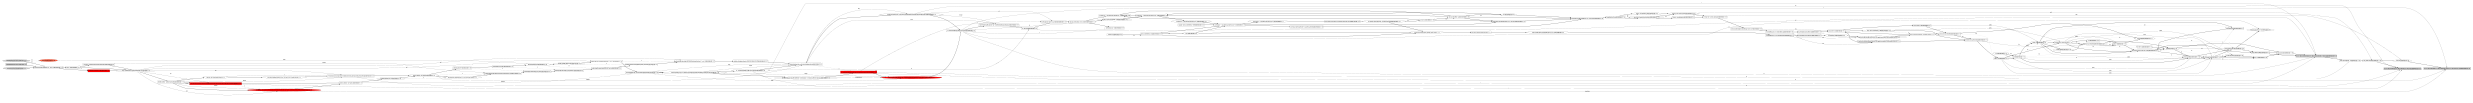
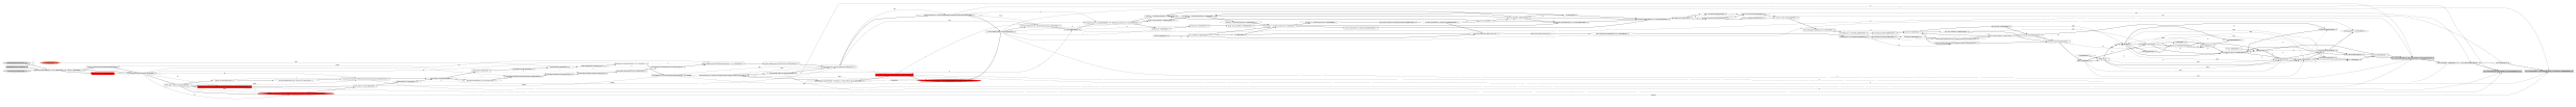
  digraph {
    fontname=Oswald
    rankdir=LR
    node [fillcolor=white fontname=Oswald shape=note style=filled]
    edge [arrowhead=dot fontname=Oswald style=bold]
    n1 [label="giveUp > System.currentTimeMillis()@@@59@@@['0', '0', '1']" shape=folder]
    n2 [label="verified = true@@@62@@@['1', '1', '1']" shape=folder]
    n3 [label="verify(listener2).messageReceived(isA())@@@61@@@['1', '1', '1']" shape=folder]
    n4 [label="!verified@@@70@@@['1', '1', '1']" shape=folder]
    n5 [label="fail(\"Expected a multicast message to be received\")@@@74@@@['1', '0', '1']" shape=folder]
    n6 [label="m2.disconnect(false)@@@77@@@['1', '1', '1']" shape=folder]
    n7 [label="Thread.sleep(4000l)@@@76@@@['1', '1', '1']"]
    n8 [label="problem != null@@@71@@@['1', '1', '1']" shape=ellipse]
    n9 [label="Thread.sleep(500)@@@71@@@['0', '1', '0']" shape=ellipse]
    n10 [label="Throwable problem = null@@@62@@@['1', '1', '0']" shape=folder]
    n11 [label="giveUp > System.currentTimeMillis()@@@63@@@['0', '1', '0']" shape=ellipse]
    n12 [label="Error e@@@65@@@['1', '0', '1']" shape=folder]
    n13 [label="problem = e@@@66@@@['1', '1', '1']" shape=folder]
    n14 [label="error.initCause(problem)@@@77@@@['0', '1', '0']"]
    n15 [label="Thread.sleep(500)@@@67@@@['0', '0', '1']" shape=ellipse]
    n16 [label="!verified@@@74@@@['1', '1', '0']" shape=ellipse]
    n17 [label="verified = true@@@66@@@['0', '1', '0']" shape=folder]
    n18 [label="await().untilAsserted(null)@@@80@@@['1', '0', '1']" shape=folder]
    n19 [label="assertTrue(!m2.isConnected())@@@78@@@['1', '0', '1']" shape=folder]
    n20 [label="throw error@@@79@@@['0', '1', '0']" shape=folder]
    n21 [label="problem.printStackTrace()@@@72@@@['0', '0', '1']"]
    n22 [label="MembershipView<InternalDistributedMember> view = mgr1.getView()@@@44@@@['1', '1', '0']"]
    n23 [label="MemberIdentifier notCreator@@@45@@@['1', '1', '0']" shape=folder]
    n24 [label="view.getCreator().equals(mgr1.getLocalMember())@@@46@@@['1', '1', '0']" shape=ellipse]
    n25 [label="notCreator = view.getMembers().get(0)@@@49@@@['1', '0', '0']" shape=ellipse]
    n26 [label="nonDefault.put(DistributionConfig.MEMBER_TIMEOUT_NAME,\"2000\")@@@18@@@['0', '0', '1']" shape=folder]
    n27 [label="nonDefault.put(DistributionConfig.LOCATORS_NAME,localHost.getHostName() + '(' + port + '(')@@@19@@@['0', '0', '1']"]
    n28 [label="nonDefault.put(ConfigurationProperties.SECURITY_UDP_DHALGO,\"AES:128\")@@@20@@@['0', '0', '1']"]
    n29 [label="Properties p = new Properties()@@@9@@@['0', '0', '1']" shape=ellipse]
    n30 [label="l = InternalLocator.startLocator(port,new File(\"\"),null,null,localHost,false,p,null,temporaryFolder.getRoot().toPath())@@@11@@@['0', '0', '1']" shape=folder]
    n31 [label="p.setProperty(ConfigurationProperties.SECURITY_UDP_DHALGO,\"AES:128\")@@@10@@@['0', '0', '1']" shape=ellipse]
    n32 [fillcolor=lightgray label="{if (m2 != null) {m2.disconnect(false)}if (m1 != null) {m1.disconnect(false)}if (l != null) {l.stop()}}@@@82@@@['1', '1', '1']"]
    n33 [label="Properties nonDefault = new Properties()@@@12@@@['1', '1', '1']" shape=ellipse]
    n34 [label="AssertionError e@@@38@@@['1', '1', '0']"]
    n35 [label="assertTrue(\"view = \" + mgr2.getView(),mgr2.getView().size() == 2)@@@31@@@['1', '0', '0']" shape=folder]
    n36 [label="System.currentTimeMillis() > giveUp@@@39@@@['1', '1', '0']"]
    n37 [label="MembershipView<InternalDistributedMember> view = mgr1.getView()@@@43@@@['1', '0', '0']" shape=folder]
    n38 [label="assertTrue(\"view = \" + mgr2.getView(),mgr2.getView().size() == 2)@@@32@@@['1', '1', '0']" shape=folder]
    n39 [label="throw e@@@40@@@['0', '1', '0']" shape=ellipse]
    n40 [label="nonDefault.put(DistributionConfig.LOG_LEVEL_NAME,\"fine\")@@@16@@@['0', '0', '1']"]
    n41 [label="nonDefault.put(DistributionConfig.GROUPS_NAME,\"red, blue\")@@@17@@@['0', '0', '1']" shape=folder]
    n42 [label="nonDefault.put(LOG_LEVEL,\"fine\")@@@13@@@['1', '1', '0']"]
    n43 [label="nonDefault.put(GROUPS,groups)@@@14@@@['1', '1', '0']" shape=ellipse]
    n44 [label="nonDefault.put(MEMBER_TIMEOUT,\"2000\")@@@15@@@['1', '1', '0']" shape=ellipse]
    n45 [label="notCreator = view.getMembers().get(1)@@@47@@@['0', '1', '0']" shape=folder]
    n46 [label="List<String> result = notCreator.getGroups()@@@51@@@['1', '0', '0']" shape=ellipse]
    n47 [label="m2.disconnect(false)@@@81@@@['1', '1', '0']"]
    n48 [label="Membership waitingMember = m1@@@79@@@['0', '0', '1']" shape=ellipse]
    n49 [label="RemoteTransportConfig transport = new RemoteTransportConfig(config,ClusterDistributionManager.LOCATOR_DM_TYPE)@@@22@@@['1', '0', '1']" shape=ellipse]
    n50 [label="m1 = createMembershipManager(config,transport).getLeft()@@@23@@@['1', '1', '1']"]
    n51 [label="final MessageListener listener2 = pair.getRight()@@@26@@@['1', '1', '1']"]
    n52 [fillcolor=lightgray label="{if (m2 != null) {m2.shutdown()}if (m1 != null) {m1.shutdown()}if (l != null) {l.stop()}}@@@86@@@['1', '0', '0']"]
    n53 [label="final Pair<Membership,MessageListener> pair = createMembershipManager(config,transport)@@@24@@@['1', '1', '1']"]
    n54 [fillcolor=lightgray label="{if (m2 != null) {m2.shutdown()}if (m1 != null) {m1.shutdown()}if (internalLocator != null) {internalLocator.stop()}}@@@87@@@['0', '1', '0']"]
    n55 [label="final Membership mgr1 = m1@@@28@@@['0', '0', '1']"]
    n56 [label="System.out.println(\"waiting for views to stabilize\")@@@27@@@['1', '1', '1']" shape=folder]
    n57 [label="m2 = pair.getLeft()@@@25@@@['1', '1', '1']" shape=folder]
    n58 [label="DistributionConfigImpl config = new DistributionConfigImpl(nonDefault)@@@17@@@['1', '1', '0']" shape=folder]
    n59 [fillcolor=red label="final Pair<Membership,MessageListener> pair = createMembershipManager(config,transport,membershipLocator)@@@21@@@['0', '1', '0']" shape=ellipse]
    n60 [label="RemoteTransportConfig transport = new RemoteTransportConfig(config,ClusterDistributionManager.LOCATOR_DM_TYPE)@@@18@@@['1', '1', '0']" shape=ellipse]
    n61 [label="DistributionConfigImpl config = new DistributionConfigImpl(nonDefault)@@@21@@@['1', '0', '1']" shape=folder]
    n62 [label="m1 = createMembershipManager(config,transport).getLeft()@@@19@@@['1', '0', '0']" shape=ellipse]
    n63 [label="final MembershipLocator<InternalDistributedMember> membershipLocator = internalLocator.getMembershipLocator()@@@19@@@['0', '1', '0']" shape=ellipse]
    n64 [fillcolor=red label="m1 = createMembershipManager(config,transport,membershipLocator).getLeft()@@@20@@@['0', '1', '0']" shape=folder]
    n65 [label="Membership waitingMember = m1@@@83@@@['1', '1', '0']" shape=folder]
    n66 [label="assertTrue(mgr1.getView().getCreator().equals(mgr2.getView().getCreator()))@@@37@@@['0', '0', '1']"]
    n67 [label="assertTrue(mgr1.getView().getViewId() == mgr2.getView().getViewId())@@@38@@@['1', '0', '1']" shape=ellipse]
    n68 [label="System.out.println(\"testing multicast availability\")@@@47@@@['0', '0', '1']" shape=ellipse]
    n69 [label="nonDefault.put(LOG_FILE,\"\")@@@12@@@['1', '1', '0']"]
    n70 [label="nonDefault.put(DistributionConfig.DISABLE_TCP_NAME,\"true\")@@@13@@@['0', '0', '1']" shape=ellipse]
    n71 [label="nonDefault.put(DistributionConfig.MCAST_PORT_NAME,String.valueOf(mcastPort))@@@14@@@['0', '0', '1']" shape=folder]
    n72 [label="await().untilAsserted(null)@@@84@@@['1', '1', '0']"]
    n73 [label="return result@@@85@@@['0', '1', '0']" shape=ellipse]
    n74 [label="msg.setRecipient(m2.getLocalMember())@@@55@@@['1', '1', '0']"]
    n75 [label="boolean verified = false@@@57@@@['1', '1', '1']" shape=folder]
    n76 [label="msg.setMulticast(true)@@@52@@@['0', '0', '1']" shape=ellipse]
    n77 [label="giveUp = System.currentTimeMillis() + 15000@@@59@@@['1', '0', '0']" shape=ellipse]
    n78 [label="m1.send(new InternalDistributedMember((((edu.fdu.CPPDG.tinypdg.pe.ExpressionInfo@100c09,msg)@@@57@@@['0', '1', '0']" shape=folder]
    n79 [label="Throwable problem = null@@@58@@@['0', '0', '1']"]
    n80 [label="m1.send(new InternalDistributedMember((((edu.fdu.CPPDG.tinypdg.pe.ExpressionInfo@100e0a,msg)@@@53@@@['0', '0', '1']" shape=ellipse]
    n81 [label="giveUp = System.currentTimeMillis() + 5000@@@56@@@['0', '0', '1']"]
    n82 [label="assertTrue(\"view = \" + mgr1.getView(),mgr1.getView().size() == 2)@@@33@@@['1', '1', '0']" shape=ellipse]
    n83 [label="Error e@@@68@@@['1', '0', '0']" shape=ellipse]
    n84 [label="nonDefault.put(LOCATORS,localHost.getHostName() + '(' + port + '(')@@@16@@@['1', '1', '0']"]
    n85 [label="Locator l = null@@@4@@@['1', '0', '1']" shape=folder]
    n86 [label="int port = AvailablePortHelper.getRandomAvailableTCPPort()@@@7@@@['1', '1', '1']" shape=ellipse]
    n87 [label="int mcastPort = AvailablePortHelper.getRandomAvailableUDPPort()@@@5@@@['0', '0', '1']"]
    n88 [fillcolor=red label="InternalLocator internalLocator = null@@@4@@@['0', '1', '0']"]
    n89 [fillcolor=red label="l = InternalLocator.startLocator(port,new File(\"\"),null,null,localHost,false,new Properties(),null,temporaryFolder.getRoot().toPath())@@@8@@@['1', '0', '0']"]
    n90 [fillcolor=red label="internalLocator = InternalLocator.startLocator(port,new File(\"\"),null,null,localHost,false,new Properties(),null,temporaryFolder.getRoot().toPath())@@@8@@@['0', '1', '0']" shape=ellipse]
    n91 [label="InetAddress localHost = LocalHostUtil.getLocalHost()@@@8@@@['1', '1', '1']" shape=folder]
    n92 [label="assertTrue(\"view = \" + mgr1.getView(),mgr1.getView().size() == 2)@@@36@@@['0', '0', '1']" shape=ellipse]
    n93 [label="Properties nonDefault = new Properties()@@@9@@@['1', '1', '0']"]
    n94 [label="nonDefault.put(DISABLE_TCP,\"true\")@@@10@@@['1', '1', '0']" shape=ellipse]
    n95 [label="assertTrue(m1.testMulticast())@@@48@@@['0', '0', '1']" shape=folder]
    n96 [label="System.out.println(\"multicasting SerialAckedMessage from m1 to m2\")@@@49@@@['0', '0', '1']" shape=ellipse]
    n97 [label="List<String> result = notCreator.getGroups()@@@52@@@['1', '1', '0']"]
    n98 [label="System.out.println(\"sending SerialAckedMessage from m1 to m2\")@@@53@@@['1', '1', '0']"]
    n99 [label="SerialAckedMessage msg = new SerialAckedMessage()@@@54@@@['1', '1', '0']" shape=folder]
    n100 [label="nonDefault.put(DistributionConfig.LOG_FILE_NAME,\"\")@@@15@@@['0', '0', '1']"]
+   n101 [label="final Membership mgr2 = m2@@@29@@@['0', '0', '1']"]
    n102 [label="long giveUp = System.currentTimeMillis() + 15000@@@27@@@['0', '1', '0']" shape=ellipse]
    n103 [label="System.currentTimeMillis() > giveUp@@@42@@@['0', '0', '1']"]
    n104 [label="assertTrue(\"view = \" + mgr2.getView(),mgr2.getView().size() == 2)@@@35@@@['1', '1', '1']"]
    n105 [label="throw e@@@43@@@['0', '0', '1']" shape=ellipse]
    n106 [label="assertTrue(mgr1.getView().getViewId() == mgr2.getView().getViewId())@@@35@@@['0', '1', '0']"]
    n107 [label="long giveUp = System.currentTimeMillis() + 15000@@@30@@@['0', '0', '1']"]
    n108 [fillcolor=lightgray label="testLocatorAndTwoServersJoinUsingDiffeHellman['0', '0', '1']" shape=ellipse]
    n109 [label="Membership<InternalDistributedMember> m1 = null,m2 = null@@@3@@@['1', '1', '1']"]
    n110 [label="AssertionError e@@@41@@@['0', '0', '1']" shape=folder]
    n111 [label="SerialAckedMessage msg = new SerialAckedMessage()@@@50@@@['0', '0', '1']" shape=folder]
    n112 [label="msg.setRecipient(m2.getLocalMember())@@@51@@@['0', '0', '1']"]
    n113 [fillcolor=lightgray label="doTestMultipleManagersInSameProcessWithGroups['0', '1', '0']"]
    n114 [fillcolor=tomato label="String groups@@@2@@@['1', '1', '0']" shape=ellipse]
    n115 [fillcolor=lightgray label="doTestMultipleManagersInSameProcessWithGroups['1', '0', '0']" shape=ellipse]
    n1 -> n2 [arrowhead=diamond label=true style=dotted]
    n1 -> n3 [arrowhead=odot]
    n1 -> n3 [label=true style=dotted]
    n2 -> n4 [arrowhead=diamond]
    n2 -> n6 [arrowhead=diamond label=problem style=solid]
    n2 -> n7 [arrowhead=odot label=problem style=solid]
    n2 -> n10
    n3 -> n2
    n3 -> n11 [label=giveUp style=solid]
    n4 -> n5 [label=true style=dotted]
-   n83 -> n6 [label=problem style=solid]
+   n4 -> n6 [label=problem style=solid]
    n4 -> n7
    n4 -> n7 [arrowhead=diamond label=problem style=solid]
    n4 -> n8
    n4 -> n8 [label=true style=dotted]
    n4 -> n9 [arrowhead=odot label=true style=dotted]
    n5 -> n7 [arrowhead=odot]
    n5 -> n7 [arrowhead=diamond label=true style=dotted]
    n5 -> n16 [arrowhead=odot label=true style=dotted]
    n5 -> n16
    n5 -> n18 [arrowhead=diamond]
    n5 -> n19 [label=true style=dotted]
    n6 -> n14 [arrowhead=diamond label=true style=dotted]
    n6 -> n14
    n6 -> n19 [arrowhead=diamond]
    n6 -> n20
    n6 -> n21 [label=0 style=dashed]
    n7 -> n6 [arrowhead=diamond]
    n7 -> n6 [arrowhead=odot label=true style=dotted]
    n7 -> n19
    n7 -> n20 [label=error style=solid]
    n8 -> n5 [arrowhead=diamond]
    n8 -> n6 [label=problem style=solid]
    n8 -> n9 [arrowhead=odot]
    n8 -> n10 [arrowhead=diamond]
+   n8 -> n14 [label=problem style=solid]
    n8 -> n21 [arrowhead=odot label=true style=dotted]
    n8 -> n21 [arrowhead=diamond]
    n9 -> n11 [arrowhead=diamond]
    n10 -> n5 [arrowhead=odot]
    n10 -> n6 [arrowhead=odot label=problem style=solid]
    n10 -> n11 [arrowhead=diamond]
    n10 -> n12 [arrowhead=odot]
    n10 -> n12 [arrowhead=diamond label=true style=dotted]
    n10 -> n13 [label=true style=dotted]
    n10 -> n14 [arrowhead=diamond label=problem style=solid]
    n11 -> n13 [label=true style=dotted]
    n11 -> n13 [arrowhead=diamond]
    n11 -> n16 [arrowhead=diamond]
    n11 -> n17 [arrowhead=odot label=true style=dotted]
    n12 -> n13 [arrowhead=odot label=true style=dotted]
    n12 -> n13 [arrowhead=odot]
    n12 -> n15 [label=true style=dotted]
    n13 -> n5
    n13 -> n8 [label=problem style=solid]
    n13 -> n15 [arrowhead=odot]
    n13 -> n17 [arrowhead=diamond style=dashed]
    n14 -> n20 [arrowhead=diamond]
    n15 -> n1 [arrowhead=odot]
    n16 -> n6 [arrowhead=odot label=true style=dotted]
    n16 -> n7 [arrowhead=odot label=true style=dotted]
    n16 -> n7 [arrowhead=odot]
    n16 -> n19 [arrowhead=odot label=error style=solid]
    n16 -> n47 [arrowhead=odot]
    n17 -> n16 [arrowhead=diamond]
    n18 -> n32
    n18 -> n47 [arrowhead=odot]
    n19 -> n18
    n19 -> n48
    n20 -> n47
    n21 -> n5 [arrowhead=diamond]
    n22 -> n23
    n23 -> n24
    n23 -> n24 [label=true style=dotted]
    n23 -> n25 [label=false style=dotted]
    n23 -> n25
    n24 -> n45 [arrowhead=diamond]
    n24 -> n45 [arrowhead=odot label=true style=dotted]
    n24 -> n46
    n25 -> n46
    n26 -> n27
    n27 -> n28 [arrowhead=diamond]
    n28 -> n61
    n29 -> n30 [arrowhead=odot label=p style=solid]
    n29 -> n31
    n30 -> n32 [label=l style=solid]
    n30 -> n33
    n31 -> n30 [arrowhead=odot]
    n32 -> n65 [arrowhead=odot]
    n33 -> n61 [label=nonDefault style=solid]
    n33 -> n69 [arrowhead=diamond]
    n33 -> n70 [arrowhead=odot]
    n33 -> n71 [label=0 style=dashed]
    n34 -> n35
    n34 -> n36 [arrowhead=diamond label=true style=dotted]
    n34 -> n36 [arrowhead=diamond]
    n34 -> n37 [arrowhead=diamond]
    n35 -> n38 [arrowhead=odot]
    n36 -> n22
    n36 -> n35 [arrowhead=odot]
    n36 -> n37 [arrowhead=diamond]
    n36 -> n38
    n36 -> n39 [arrowhead=odot label=true style=dotted]
    n36 -> n39 [arrowhead=diamond]
    n37 -> n22 [arrowhead=odot]
    n38 -> n82 [arrowhead=diamond]
    n39 -> n22 [arrowhead=diamond]
    n39 -> n38
    n40 -> n41 [arrowhead=diamond]
    n41 -> n26
    n42 -> n40 [arrowhead=diamond label=0 style=dashed]
    n42 -> n43
    n43 -> n41 [arrowhead=odot label=0 style=dashed]
    n43 -> n44 [arrowhead=diamond]
    n44 -> n26 [label=0 style=dashed]
    n44 -> n84 [arrowhead=diamond]
    n45 -> n97
    n46 -> n72 [label=result style=solid]
    n46 -> n97
    n47 -> n32
    n49 -> n50 [arrowhead=diamond]
    n49 -> n51 [arrowhead=diamond label=m2 style=solid]
    n49 -> n52 [arrowhead=diamond label=m2 style=solid]
    n49 -> n53 [label=transport style=solid]
    n50 -> n32 [arrowhead=odot label=m1 style=solid]
    n50 -> n48 [arrowhead=diamond label=m1 style=solid]
    n50 -> n53
    n50 -> n54 [arrowhead=diamond label=m2 style=solid]
    n50 -> n55 [arrowhead=odot label=m1 style=solid]
    n50 -> n56 [arrowhead=odot label=m2 style=solid]
    n51 -> n56
    n53 -> n57 [arrowhead=odot]
+   n55 -> n101
    n56 -> n35 [arrowhead=odot]
    n56 -> n55 [arrowhead=diamond]
    n56 -> n102 [arrowhead=diamond]
    n57 -> n32 [arrowhead=diamond label=m2 style=solid]
    n57 -> n51 [arrowhead=odot]
+   n57 -> n101 [arrowhead=odot label=m2 style=solid]
    n58 -> n59 [label=config style=solid]
    n58 -> n60 [arrowhead=diamond label=config style=solid]
    n58 -> n60 [arrowhead=diamond]
    n58 -> n61 [arrowhead=odot label=config style=solid]
    n59 -> n50 [arrowhead=odot]
    n60 -> n59 [label=transport style=solid]
    n60 -> n61 [label=transport style=solid]
    n60 -> n62 [arrowhead=diamond]
    n60 -> n63 [arrowhead=diamond]
    n61 -> n49 [label=config style=solid]
    n61 -> n49 [arrowhead=odot]
    n61 -> n53 [arrowhead=diamond label=config style=solid]
    n61 -> n64 [arrowhead=odot label=0 style=dashed]
    n62 -> n32 [arrowhead=diamond label=m1 style=solid]
    n62 -> n52 [arrowhead=diamond label=m1 style=solid]
    n62 -> n57 [arrowhead=diamond label=m1 style=solid]
    n62 -> n61 [arrowhead=odot]
    n63 -> n59 [label=membershipLocator style=solid]
    n63 -> n64 [arrowhead=odot]
    n64 -> n51 [arrowhead=diamond label=m1 style=solid]
    n64 -> n54 [arrowhead=diamond label=m1 style=solid]
    n64 -> n59 [arrowhead=odot]
    n64 -> n65 [arrowhead=odot label=m1 style=solid]
    n65 -> n72 [arrowhead=odot]
    n66 -> n67 [arrowhead=odot]
    n67 -> n34
    n67 -> n34 [arrowhead=odot label=true style=dotted]
    n67 -> n68
    n68 -> n95
    n69 -> n42 [arrowhead=odot]
    n69 -> n100 [arrowhead=diamond label=0 style=dashed]
    n70 -> n71
    n71 -> n100 [arrowhead=diamond]
    n72 -> n52 [arrowhead=diamond]
    n72 -> n73 [arrowhead=odot]
    n73 -> n54 [arrowhead=diamond]
    n74 -> n75
    n74 -> n76 [arrowhead=odot label=0 style=dashed]
    n75 -> n77
    n75 -> n78
    n75 -> n79 [arrowhead=diamond]
    n76 -> n80
    n77 -> n3 [arrowhead=odot]
    n77 -> n10 [arrowhead=diamond label=giveUp style=solid]
    n77 -> n81 [arrowhead=diamond label=0 style=dashed]
    n78 -> n3 [arrowhead=diamond]
    n79 -> n1 [arrowhead=diamond]
    n79 -> n8 [label=problem style=solid]
    n80 -> n81 [arrowhead=diamond]
    n81 -> n1 [label=giveUp style=solid]
    n81 -> n75
    n82 -> n104
    n83 -> n4 [arrowhead=diamond]
    n83 -> n4 [arrowhead=odot label=true style=dotted]
    n83 -> n8 [arrowhead=odot label=true style=dotted]
    n84 -> n27 [label=0 style=dashed]
    n84 -> n58 [arrowhead=diamond]
    n85 -> n86
    n85 -> n87
    n85 -> n88 [arrowhead=diamond label=0 style=dashed]
    n86 -> n27 [label=port style=solid]
    n86 -> n30 [label=port style=solid]
    n86 -> n84 [label=port style=solid]
    n86 -> n89 [label=port style=solid]
    n86 -> n90 [arrowhead=diamond label=port style=solid]
    n86 -> n91 [arrowhead=odot]
    n87 -> n71 [arrowhead=diamond label=mcastPort style=solid]
    n87 -> n86 [arrowhead=odot]
    n88 -> n86 [arrowhead=odot]
    n89 -> n52 [arrowhead=diamond label=l style=solid]
    n89 -> n90 [label=0 style=dashed]
    n89 -> n93 [arrowhead=odot]
    n90 -> n54 [label=internalLocator style=solid]
    n90 -> n93 [arrowhead=diamond]
    n91 -> n29 [arrowhead=diamond]
    n91 -> n30 [label=localHost style=solid]
    n91 -> n89
    n91 -> n89 [arrowhead=diamond label=localHost style=solid]
    n91 -> n90 [arrowhead=odot]
    n91 -> n90 [label=localHost style=solid]
    n92 -> n66 [arrowhead=odot]
    n93 -> n58 [arrowhead=odot label=nonDefault style=solid]
    n93 -> n94 [arrowhead=odot]
    n94 -> n33 [arrowhead=diamond]
    n94 -> n70 [arrowhead=diamond label=0 style=dashed]
    n95 -> n96 [arrowhead=diamond]
    n96 -> n111
    n97 -> n73 [arrowhead=odot label=result style=solid]
    n97 -> n98 [arrowhead=diamond]
    n98 -> n75 [label=msg style=solid]
    n98 -> n99
    n99 -> n74
    n99 -> n78 [label=msg style=solid]
    n100 -> n40
+   n101 -> n107
    n102 -> n38
    n103 -> n68
    n103 -> n104 [arrowhead=odot]
    n103 -> n105 [arrowhead=odot]
    n103 -> n105 [arrowhead=odot label=true style=dotted]
    n104 -> n37 [arrowhead=diamond]
    n104 -> n92 [arrowhead=diamond]
    n104 -> n106 [arrowhead=odot]
    n105 -> n68 [arrowhead=odot]
    n105 -> n104
    n106 -> n22 [arrowhead=diamond]
    n107 -> n104 [arrowhead=diamond]
    n108 -> n109
    n109 -> n85
    n109 -> n88 [arrowhead=diamond]
    n110 -> n103 [arrowhead=odot]
    n110 -> n103 [label=true style=dotted]
    n111 -> n80 [label=msg style=solid]
    n111 -> n112 [arrowhead=diamond]
    n112 -> n76
    n113 -> n109 [arrowhead=odot]
    n113 -> n114 [arrowhead=odot label=true style=dotted]
    n114 -> n43 [arrowhead=odot label=groups style=solid]
    n115 -> n109 [arrowhead=odot]
    n115 -> n114 [arrowhead=diamond label=true style=dotted]
  }
